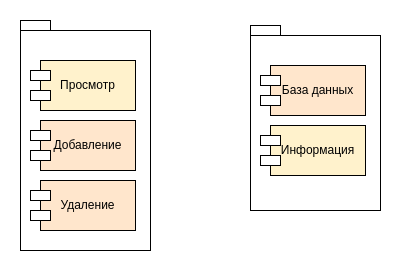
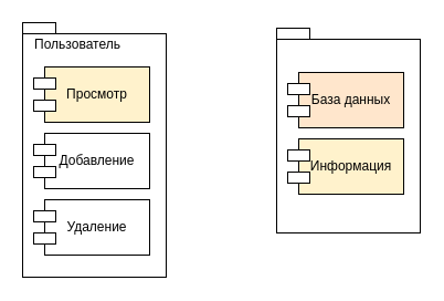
  <mxCell id="0" />
  <mxCell id="1" parent="0" />
  <mxCell id="2" value="" style="rounded=0;whiteSpace=wrap;html=1;" vertex="1" parent="1"><mxGeometry x="20" y="20" width="30" height="10" as="geometry" /></mxCell>
  <mxCell id="3" value="" style="rounded=0;whiteSpace=wrap;html=1;" vertex="1" parent="1"><mxGeometry x="20" y="30" width="130" height="220" as="geometry" /></mxCell>
+ <mxCell id="4" value="Пользователь" style="text;html=1;strokeColor=none;fillColor=none;align=center;verticalAlign=middle;whiteSpace=wrap;rounded=0;" vertex="1" parent="1"><mxGeometry x="50" y="30" width="40" height="20" as="geometry" /></mxCell>
  <mxCell id="5" value="Просмотр" style="rounded=0;whiteSpace=wrap;html=1;fillColor=#fff2cc;" vertex="1" parent="1"><mxGeometry x="40" y="60" width="95" height="50" as="geometry" /></mxCell>
  <mxCell id="6" value="" style="rounded=0;whiteSpace=wrap;html=1;" vertex="1" parent="1"><mxGeometry x="30" y="70" width="20" height="10" as="geometry" /></mxCell>
  <mxCell id="7" value="" style="rounded=0;whiteSpace=wrap;html=1;" vertex="1" parent="1"><mxGeometry x="30" y="90" width="20" height="10" as="geometry" /></mxCell>
- <mxCell id="8" value="Добавление" style="rounded=0;whiteSpace=wrap;html=1;fillColor=#ffe6cc;" vertex="1" parent="1"><mxGeometry x="40" y="120" width="95" height="50" as="geometry" /></mxCell>
+ <mxCell id="8" value="Добавление" style="rounded=0;whiteSpace=wrap;html=1;" vertex="1" parent="1"><mxGeometry x="40" y="120" width="95" height="50" as="geometry" /></mxCell>
  <mxCell id="9" value="" style="rounded=0;whiteSpace=wrap;html=1;" vertex="1" parent="1"><mxGeometry x="30" y="130" width="20" height="10" as="geometry" /></mxCell>
  <mxCell id="10" value="" style="rounded=0;whiteSpace=wrap;html=1;" vertex="1" parent="1"><mxGeometry x="30" y="150" width="20" height="10" as="geometry" /></mxCell>
- <mxCell id="11" value="Удаление" style="rounded=0;whiteSpace=wrap;html=1;fillColor=#ffe6cc;" vertex="1" parent="1"><mxGeometry x="40" y="180" width="95" height="50" as="geometry" /></mxCell>
+ <mxCell id="11" value="Удаление" style="rounded=0;whiteSpace=wrap;html=1;" vertex="1" parent="1"><mxGeometry x="40" y="180" width="95" height="50" as="geometry" /></mxCell>
  <mxCell id="12" value="" style="rounded=0;whiteSpace=wrap;html=1;" vertex="1" parent="1"><mxGeometry x="30" y="190" width="20" height="10" as="geometry" /></mxCell>
  <mxCell id="13" value="" style="rounded=0;whiteSpace=wrap;html=1;" vertex="1" parent="1"><mxGeometry x="30" y="210" width="20" height="10" as="geometry" /></mxCell>
  <mxCell id="14" value="" style="rounded=0;whiteSpace=wrap;html=1;" vertex="1" parent="1"><mxGeometry x="250" y="25" width="30" height="10" as="geometry" /></mxCell>
  <mxCell id="15" value="" style="rounded=0;whiteSpace=wrap;html=1;" vertex="1" parent="1"><mxGeometry x="250" y="35" width="130" height="175" as="geometry" /></mxCell>
  <mxCell id="16" value="База данных" style="rounded=0;whiteSpace=wrap;html=1;fillColor=#ffe6cc;" vertex="1" parent="1"><mxGeometry x="270" y="65" width="95" height="50" as="geometry" /></mxCell>
  <mxCell id="17" value="" style="rounded=0;whiteSpace=wrap;html=1;" vertex="1" parent="1"><mxGeometry x="260" y="75" width="20" height="10" as="geometry" /></mxCell>
  <mxCell id="18" value="" style="rounded=0;whiteSpace=wrap;html=1;" vertex="1" parent="1"><mxGeometry x="260" y="95" width="20" height="10" as="geometry" /></mxCell>
  <mxCell id="19" value="Информация" style="rounded=0;whiteSpace=wrap;html=1;fillColor=#fff2cc;" vertex="1" parent="1"><mxGeometry x="270" y="125" width="95" height="50" as="geometry" /></mxCell>
  <mxCell id="20" value="" style="rounded=0;whiteSpace=wrap;html=1;" vertex="1" parent="1"><mxGeometry x="260" y="135" width="20" height="10" as="geometry" /></mxCell>
  <mxCell id="21" value="" style="rounded=0;whiteSpace=wrap;html=1;" vertex="1" parent="1"><mxGeometry x="260" y="155" width="20" height="10" as="geometry" /></mxCell>
